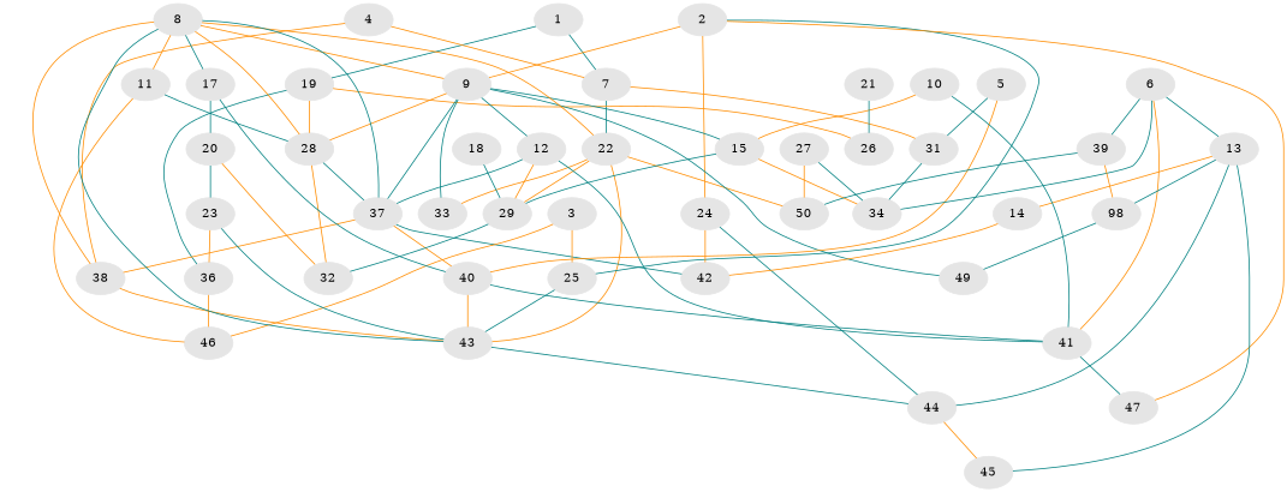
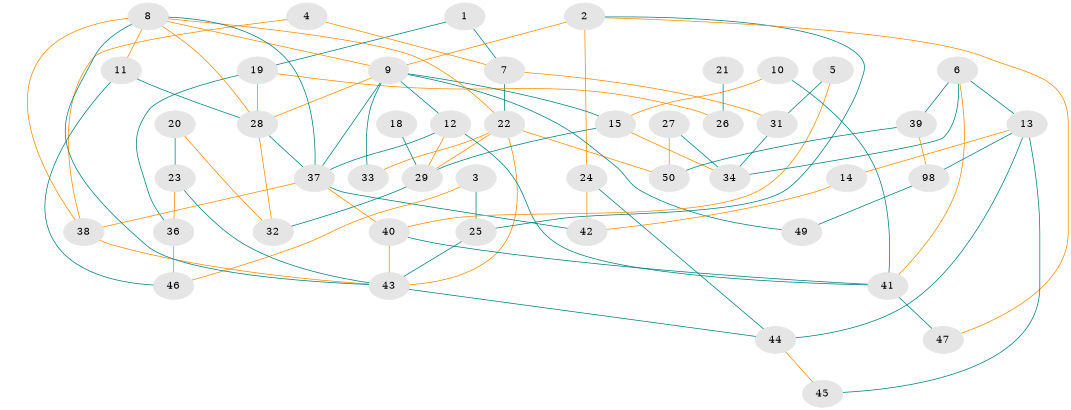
  graph {
    node [color=gray90 style=filled]
    edge [color=teal weight=1.0]
    1
    7
    19
    31
    22
    28
    26
    36
    2
    9
    24
    25
    47
    37
    12
    15
    33
    49
    44
    42
    43
    3
    46
    4
    38
    5
    40
    34
    41
    6
    13
    39
    14
    45
    n35 [label=98]
    50
    29
    8
    11
-   17
    20
    32
    10
    23
    18
    21
    27
    1 -- 7
    1 -- 19
    7 -- 31 [color=darkorange weight=2.0]
    7 -- 22 [weight=2.0]
    19 -- 28 [color=darkorange]
    19 -- 26 [color=darkorange]
    19 -- 36
    31 -- 34
    22 -- 33 [color=darkorange]
    22 -- 43 [color=darkorange]
    22 -- 50 [color=darkorange]
    22 -- 29 [color=darkorange]
    28 -- 37
    28 -- 32 [color=darkorange]
    36 -- 46 [color=darkorange]
    2 -- 9 [color=darkorange]
    2 -- 24 [color=darkorange]
    2 -- 25
    2 -- 47 [color=darkorange]
    9 -- 28 [color=darkorange]
    9 -- 37
    9 -- 12
    9 -- 15
    9 -- 33
    9 -- 49
    24 -- 44
    24 -- 42 [color=darkorange]
    25 -- 43
    37 -- 42 [weight=2.0]
    37 -- 38 [color=darkorange]
    37 -- 40 [color=darkorange]
    12 -- 37
    12 -- 41
    12 -- 29 [color=darkorange]
    15 -- 34 [color=darkorange]
    15 -- 29
    44 -- 45 [color=darkorange]
    43 -- 44
-   3 -- 25 [color=darkorange]
+   3 -- 25
    3 -- 46 [color=darkorange]
    4 -- 7 [color=darkorange]
    4 -- 38 [color=darkorange]
    38 -- 43 [color=darkorange]
    5 -- 31
    5 -- 40 [color=darkorange]
    40 -- 43 [color=darkorange]
    40 -- 41
    41 -- 47
    6 -- 34
    6 -- 41 [color=darkorange]
    6 -- 13
    6 -- 39 [weight=2.0]
    13 -- 44
    13 -- 14 [color=darkorange]
    13 -- 45
    13 -- n35
    39 -- n35 [color=darkorange weight=2.0]
    39 -- 50
    14 -- 42 [color=darkorange]
    n35 -- 49
    29 -- 32
    8 -- 22 [color=darkorange]
    8 -- 28 [color=darkorange]
    8 -- 9 [color=darkorange]
    8 -- 37
    8 -- 43
    8 -- 38 [color=darkorange weight=3.0]
    8 -- 11 [color=darkorange]
-   8 -- 17
    11 -- 28
-   11 -- 46 [color=darkorange]
-   17 -- 40
-   17 -- 20
+   11 -- 46
    20 -- 32 [color=darkorange]
    20 -- 23
    10 -- 15 [color=darkorange]
    10 -- 41
    23 -- 36 [color=darkorange]
    23 -- 43
    18 -- 29
    21 -- 26
    27 -- 34
    27 -- 50 [color=darkorange]
  }
